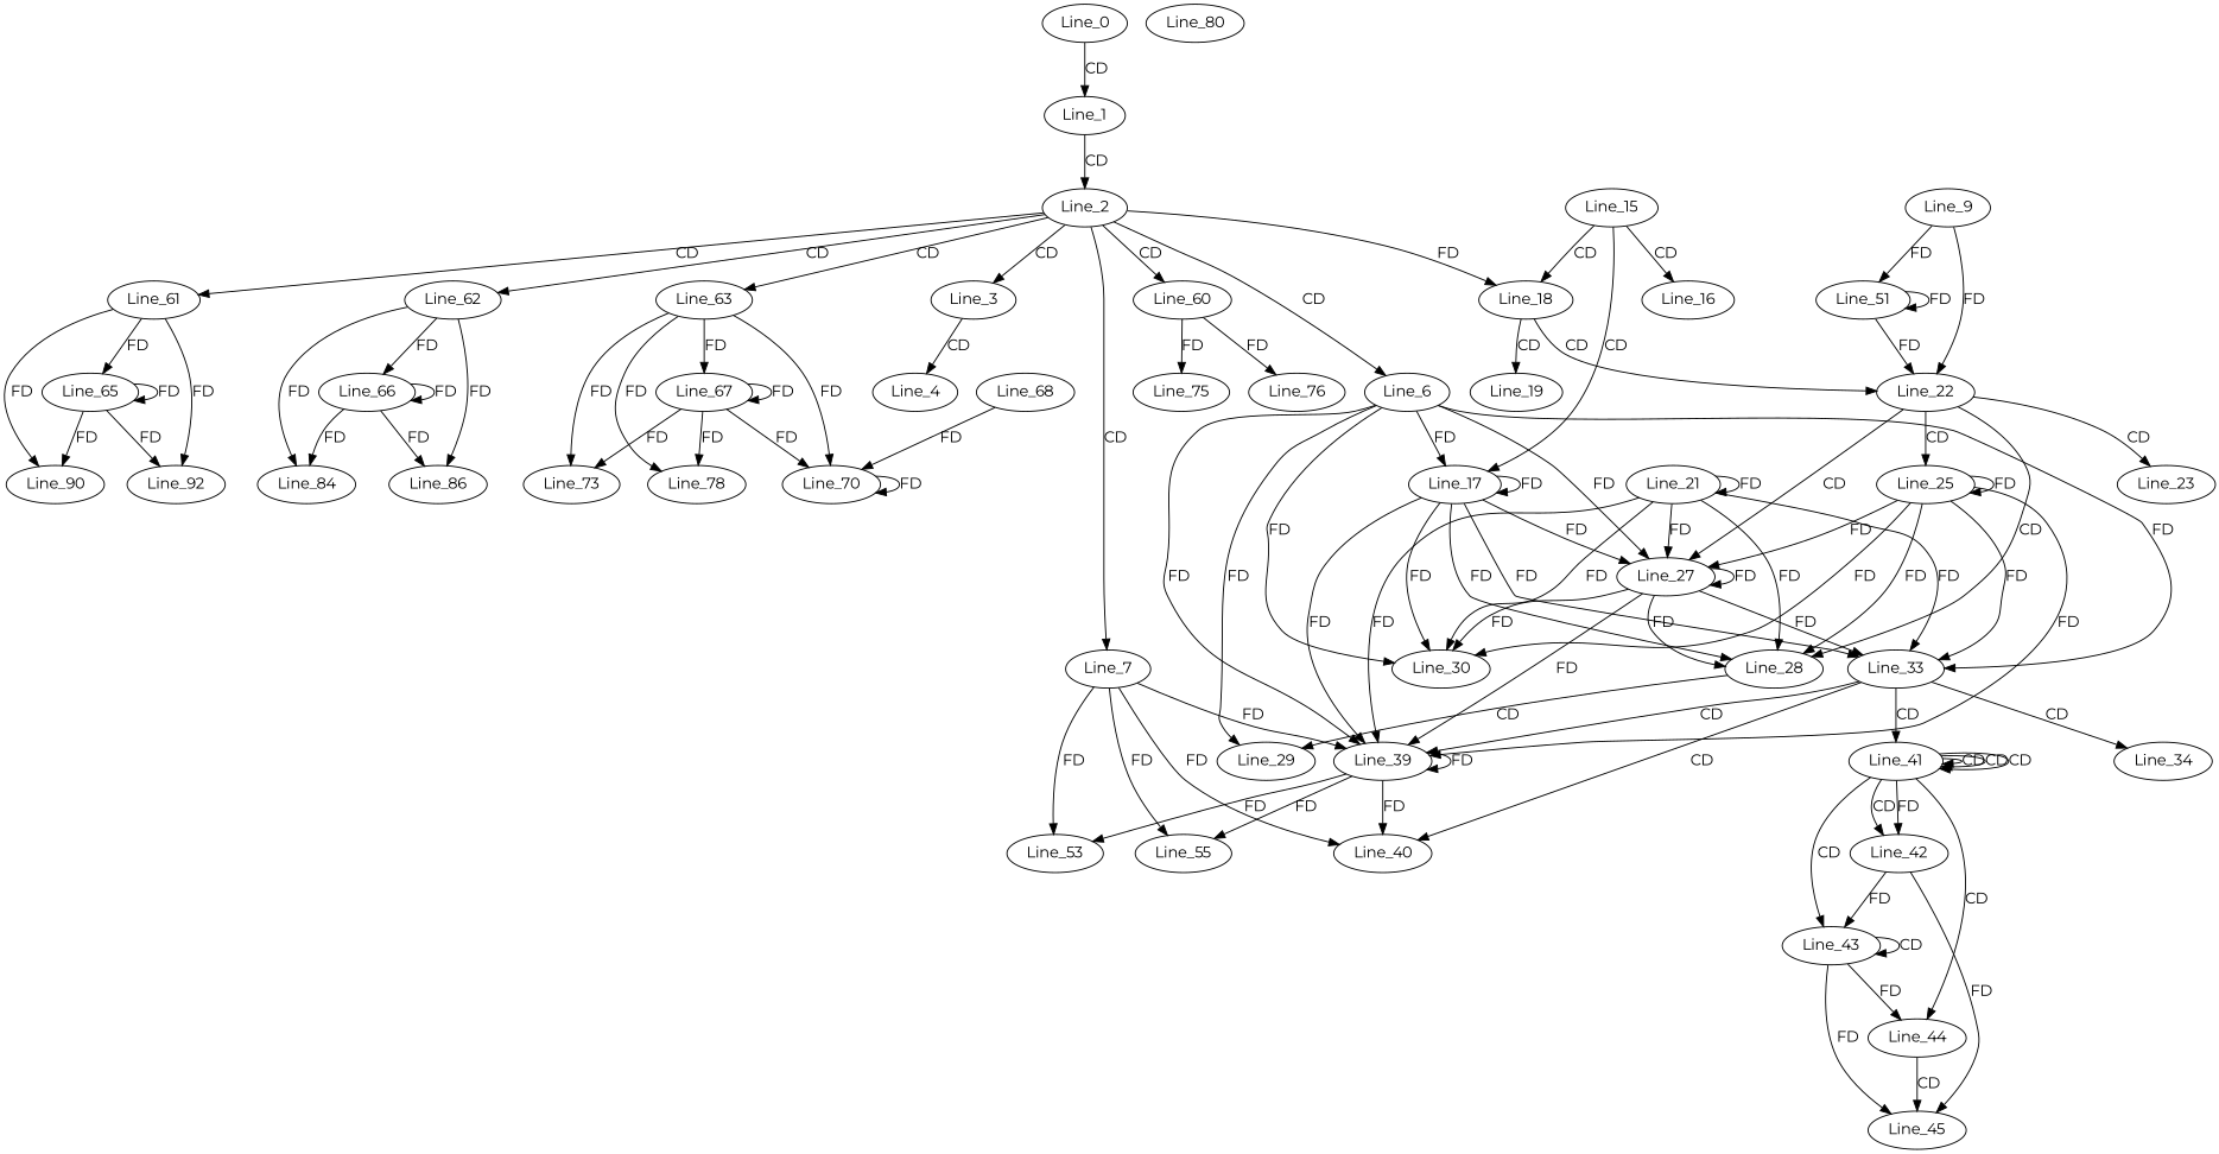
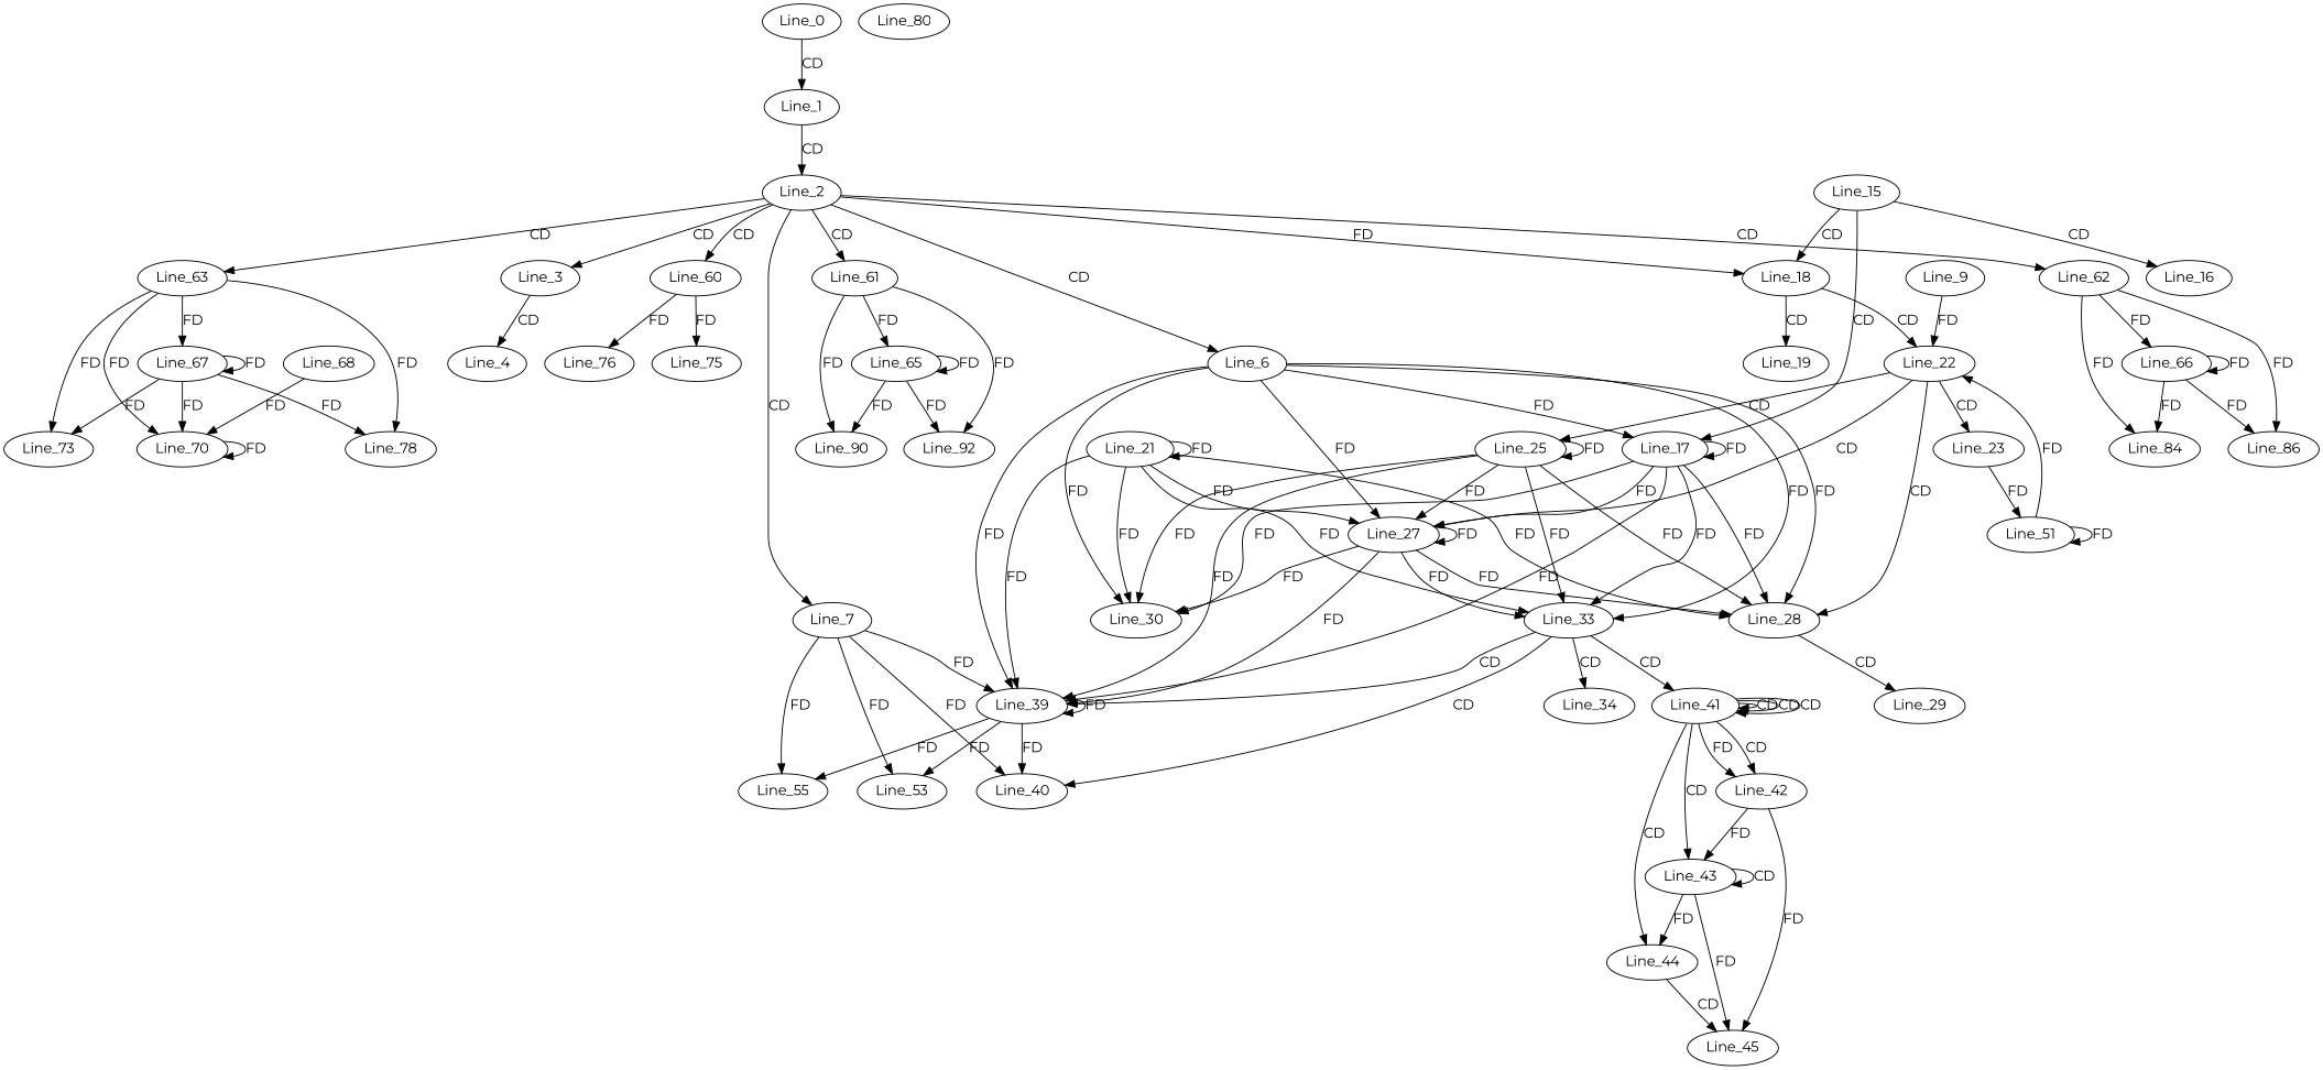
  digraph {
    fontname=Montserrat
    node [fontname=Montserrat]
    edge [fontname=Montserrat]
    Line_0
    Line_1
    Line_2
    Line_3
    Line_6
    Line_7
    Line_18
    Line_60
    Line_61
    Line_62
    Line_63
    Line_4
    Line_17
    Line_27
    Line_28
    Line_30
    Line_33
    Line_39
    Line_40
    Line_53
    Line_55
    Line_22
    Line_19
    Line_75
    Line_76
    Line_65
    Line_90
    Line_92
    Line_66
    Line_84
    Line_86
    Line_67
    Line_70
    Line_73
    Line_78
    Line_29
    Line_34
    Line_41
    n39 [label=Line_51]
    Line_9
    Line_23
    Line_25
    Line_15
    Line_16
    Line_21
    Line_42
    Line_43
    Line_44
    Line_45
    Line_68
    Line_80
    Line_0 -> Line_1 [label=CD]
    Line_1 -> Line_2 [label=CD]
    Line_2 -> Line_3 [label=CD]
    Line_2 -> Line_6 [label=CD]
    Line_2 -> Line_7 [label=CD]
    Line_2 -> Line_18 [label=FD]
    Line_2 -> Line_60 [label=CD]
    Line_2 -> Line_61 [label=CD]
    Line_2 -> Line_62 [label=CD]
    Line_2 -> Line_63 [label=CD]
    Line_3 -> Line_4 [label=CD]
    Line_6 -> Line_17 [label=FD]
    Line_6 -> Line_27 [label=FD]
-   Line_6 -> Line_29 [label=FD]
+   Line_6 -> Line_28 [label=FD]
    Line_6 -> Line_30 [label=FD]
    Line_6 -> Line_33 [label=FD]
    Line_6 -> Line_39 [label=FD]
    Line_7 -> Line_39 [label=FD]
    Line_7 -> Line_40 [label=FD]
    Line_7 -> Line_53 [label=FD]
    Line_7 -> Line_55 [label=FD]
    Line_18 -> Line_22 [label=CD]
    Line_18 -> Line_19 [label=CD]
    Line_60 -> Line_75 [label=FD]
    Line_60 -> Line_76 [label=FD]
    Line_61 -> Line_65 [label=FD]
    Line_61 -> Line_90 [label=FD]
    Line_61 -> Line_92 [label=FD]
    Line_62 -> Line_66 [label=FD]
    Line_62 -> Line_84 [label=FD]
    Line_62 -> Line_86 [label=FD]
    Line_63 -> Line_67 [label=FD]
    Line_63 -> Line_70 [label=FD]
    Line_63 -> Line_73 [label=FD]
    Line_63 -> Line_78 [label=FD]
    Line_17 -> Line_17 [label=FD]
    Line_17 -> Line_27 [label=FD]
    Line_17 -> Line_28 [label=FD]
    Line_17 -> Line_30 [label=FD]
    Line_17 -> Line_33 [label=FD]
    Line_17 -> Line_39 [label=FD]
    Line_27 -> Line_27 [label=FD]
    Line_27 -> Line_28 [label=FD]
    Line_27 -> Line_30 [label=FD]
    Line_27 -> Line_33 [label=FD]
    Line_27 -> Line_39 [label=FD]
    Line_28 -> Line_29 [label=CD]
    Line_33 -> Line_39 [label=CD]
    Line_33 -> Line_40 [label=CD]
    Line_33 -> Line_34 [label=CD]
    Line_33 -> Line_41 [label=CD]
    Line_39 -> Line_39 [label=FD]
    Line_39 -> Line_40 [label=FD]
    Line_39 -> Line_53 [label=FD]
    Line_39 -> Line_55 [label=FD]
    Line_22 -> Line_27 [label=CD]
    Line_22 -> Line_28 [label=CD]
    Line_22 -> Line_23 [label=CD]
    Line_22 -> Line_25 [label=CD]
    Line_65 -> Line_65 [label=FD]
    Line_65 -> Line_90 [label=FD]
    Line_65 -> Line_92 [label=FD]
    Line_66 -> Line_66 [label=FD]
    Line_66 -> Line_84 [label=FD]
    Line_66 -> Line_86 [label=FD]
    Line_67 -> Line_67 [label=FD]
    Line_67 -> Line_70 [label=FD]
    Line_67 -> Line_73 [label=FD]
    Line_67 -> Line_78 [label=FD]
    Line_70 -> Line_70 [label=FD]
    Line_41 -> Line_41 [label=CD]
    Line_41 -> Line_41 [label=CD]
    Line_41 -> Line_41 [label=CD]
    Line_41 -> Line_42 [label=CD]
    Line_41 -> Line_42 [label=FD]
    Line_41 -> Line_43 [label=CD]
    Line_41 -> Line_44 [label=CD]
    n39 -> Line_22 [label=FD]
    n39 -> n39 [label=FD]
    Line_9 -> Line_22 [label=FD]
-   Line_9 -> n39 [label=FD]
+   Line_23 -> n39 [label=FD]
    Line_25 -> Line_27 [label=FD]
    Line_25 -> Line_28 [label=FD]
    Line_25 -> Line_30 [label=FD]
    Line_25 -> Line_33 [label=FD]
    Line_25 -> Line_39 [label=FD]
    Line_25 -> Line_25 [label=FD]
    Line_15 -> Line_18 [label=CD]
    Line_15 -> Line_17 [label=CD]
    Line_15 -> Line_16 [label=CD]
    Line_21 -> Line_27 [label=FD]
    Line_21 -> Line_28 [label=FD]
    Line_21 -> Line_30 [label=FD]
    Line_21 -> Line_33 [label=FD]
    Line_21 -> Line_39 [label=FD]
    Line_21 -> Line_21 [label=FD]
    Line_42 -> Line_43 [label=FD]
    Line_42 -> Line_45 [label=FD]
    Line_43 -> Line_43 [label=CD]
    Line_43 -> Line_44 [label=FD]
    Line_43 -> Line_45 [label=FD]
    Line_44 -> Line_45 [label=CD]
    Line_68 -> Line_70 [label=FD]
  }
